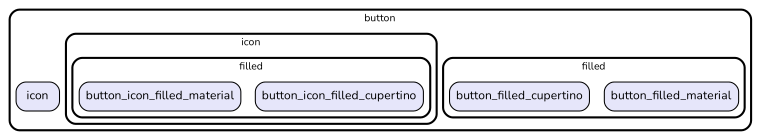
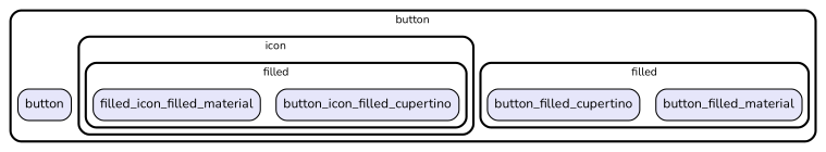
  digraph {
    fontname=Nunito
    fontsize=13
    penwidth=2.6
    style=rounded
    node [fillcolor=Lavender fontname=Nunito fontsize=15 penwidth=1.3 shape=rect style="filled,rounded"]
    n1 [label=button_filled_material]
    n2 [label=button_filled_cupertino]
    n3 [label=button_icon_filled_cupertino]
-   n4 [label=button_icon_filled_material]
-   n5 [label=icon]
+   n4 [label=filled_icon_filled_material]
+   n5 [label=button]
    subgraph cluster_1 {
      label=button
      n5
      subgraph cluster_2 {
        label=filled
        n1
        n2
      }
      subgraph cluster_3 {
        label=icon
        subgraph cluster_4 {
          label=filled
          n3
          n4
        }
      }
    }
  }
